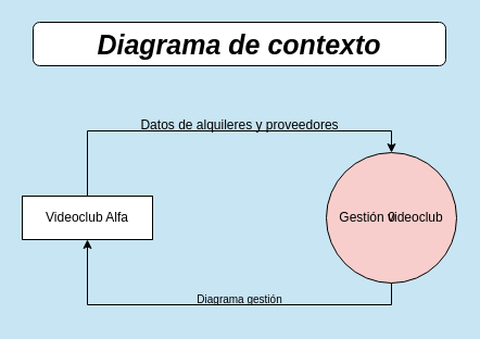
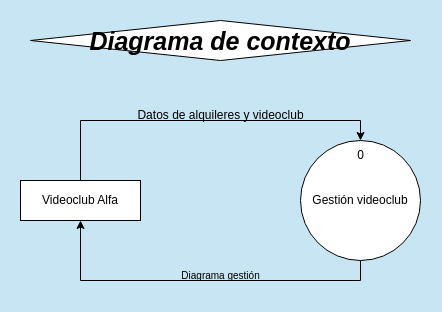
  <mxCell id="0" />
  <mxCell id="1" parent="0" />
  <mxCell id="2" style="edgeStyle=orthogonalEdgeStyle;rounded=0;orthogonalLoop=1;jettySize=auto;html=1;exitX=0.5;exitY=1;exitDx=0;exitDy=0;entryX=0.5;entryY=1;entryDx=0;entryDy=0;" parent="1" source="3" target="6" edge="1"><mxGeometry relative="1" as="geometry" /></mxCell>
- <mxCell id="3" value="&lt;div&gt;Gestión videoclub&lt;br&gt;&lt;/div&gt;" style="ellipse;whiteSpace=wrap;html=1;aspect=fixed;fillColor=#f8cecc;" parent="1" vertex="1"><mxGeometry x="300" y="140" width="120" height="120" as="geometry" /></mxCell>
- <mxCell id="4" value="&lt;font style=&quot;font-size: 11px;&quot;&gt;&lt;b style=&quot;font-size: 25px;&quot;&gt;&lt;i&gt;Diagrama de contexto&lt;br&gt;&lt;/i&gt;&lt;/b&gt;&lt;/font&gt;" style="rounded=1;whiteSpace=wrap;html=1;" parent="1" vertex="1"><mxGeometry x="30" y="20" width="380" height="40" as="geometry" /></mxCell>
+ <mxCell id="3" value="&lt;div&gt;Gestión videoclub&lt;br&gt;&lt;/div&gt;" style="ellipse;whiteSpace=wrap;html=1;aspect=fixed;" parent="1" vertex="1"><mxGeometry x="300" y="140" width="120" height="120" as="geometry" /></mxCell>
+ <mxCell id="4" value="&lt;font style=&quot;font-size: 11px;&quot;&gt;&lt;b style=&quot;font-size: 25px;&quot;&gt;&lt;i&gt;Diagrama de contexto&lt;br&gt;&lt;/i&gt;&lt;/b&gt;&lt;/font&gt;" style="rhombus;whiteSpace=wrap;html=1;" parent="1" vertex="1"><mxGeometry x="30" y="20" width="380" height="40" as="geometry" /></mxCell>
  <mxCell id="5" style="edgeStyle=orthogonalEdgeStyle;rounded=0;orthogonalLoop=1;jettySize=auto;html=1;exitX=0.5;exitY=0;exitDx=0;exitDy=0;entryX=0.5;entryY=0;entryDx=0;entryDy=0;" parent="1" source="6" target="3" edge="1"><mxGeometry relative="1" as="geometry"><mxPoint x="350" y="90" as="targetPoint" /></mxGeometry></mxCell>
  <mxCell id="6" value="Videoclub Alfa" style="whiteSpace=wrap;html=1;rounded=0;" parent="1" vertex="1"><mxGeometry x="20" y="180" width="120" height="40" as="geometry" /></mxCell>
- <mxCell id="7" value="Datos de alquileres y proveedores" style="text;html=1;align=center;verticalAlign=middle;resizable=0;points=[];autosize=1;strokeColor=none;fillColor=none;" parent="1" vertex="1"><mxGeometry x="120" y="100" width="200" height="30" as="geometry" /></mxCell>
- <mxCell id="8" value="0" style="text;html=1;align=center;verticalAlign=middle;resizable=0;points=[];autosize=1;strokeColor=none;fillColor=none;" parent="1" vertex="1"><mxGeometry x="345" y="185" width="30" height="30" as="geometry" /></mxCell>
+ <mxCell id="7" value="Datos de alquileres y videoclub" style="text;html=1;align=center;verticalAlign=middle;resizable=0;points=[];autosize=1;strokeColor=none;fillColor=none;" parent="1" vertex="1"><mxGeometry x="120" y="100" width="200" height="30" as="geometry" /></mxCell>
+ <mxCell id="8" value="0" style="text;html=1;align=center;verticalAlign=middle;resizable=0;points=[];autosize=1;strokeColor=none;fillColor=none;" parent="1" vertex="1"><mxGeometry x="345" y="140" width="30" height="30" as="geometry" /></mxCell>
  <mxCell id="9" value="&lt;div style=&quot;font-size: 10px;&quot;&gt;&lt;font style=&quot;font-size: 10px;&quot;&gt;Diagrama gestión&lt;/font&gt;&lt;/div&gt;" style="text;html=1;align=center;verticalAlign=middle;resizable=0;points=[];autosize=1;strokeColor=none;fillColor=none;" parent="1" vertex="1"><mxGeometry x="180" y="260" width="80" height="30" as="geometry" /></mxCell>
